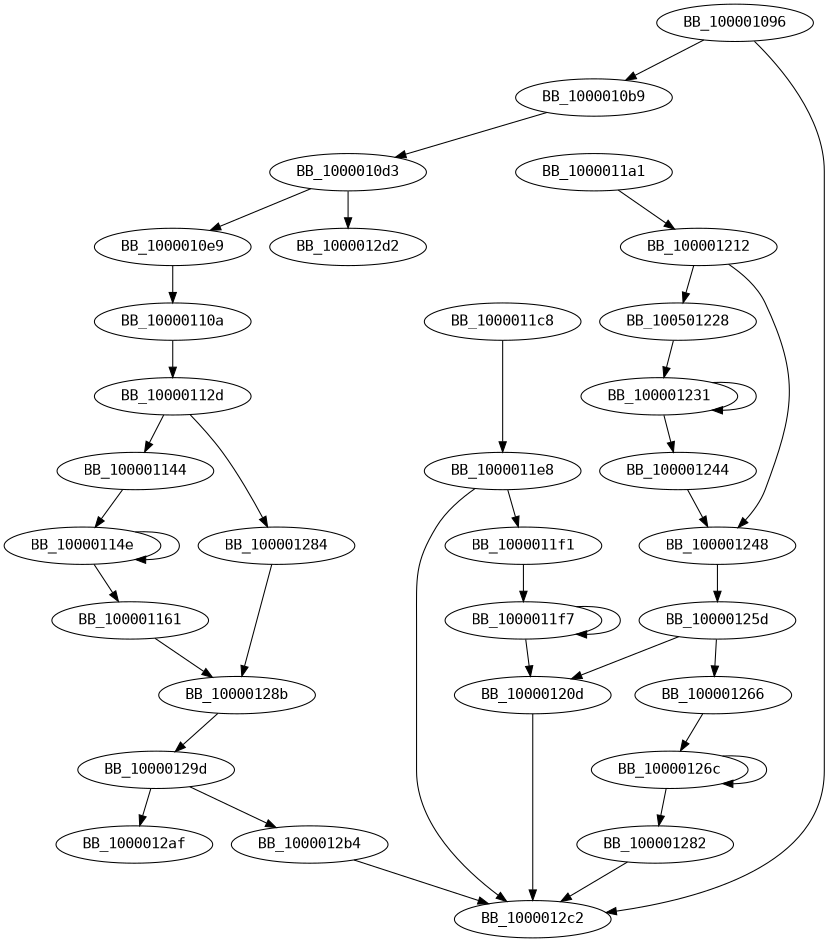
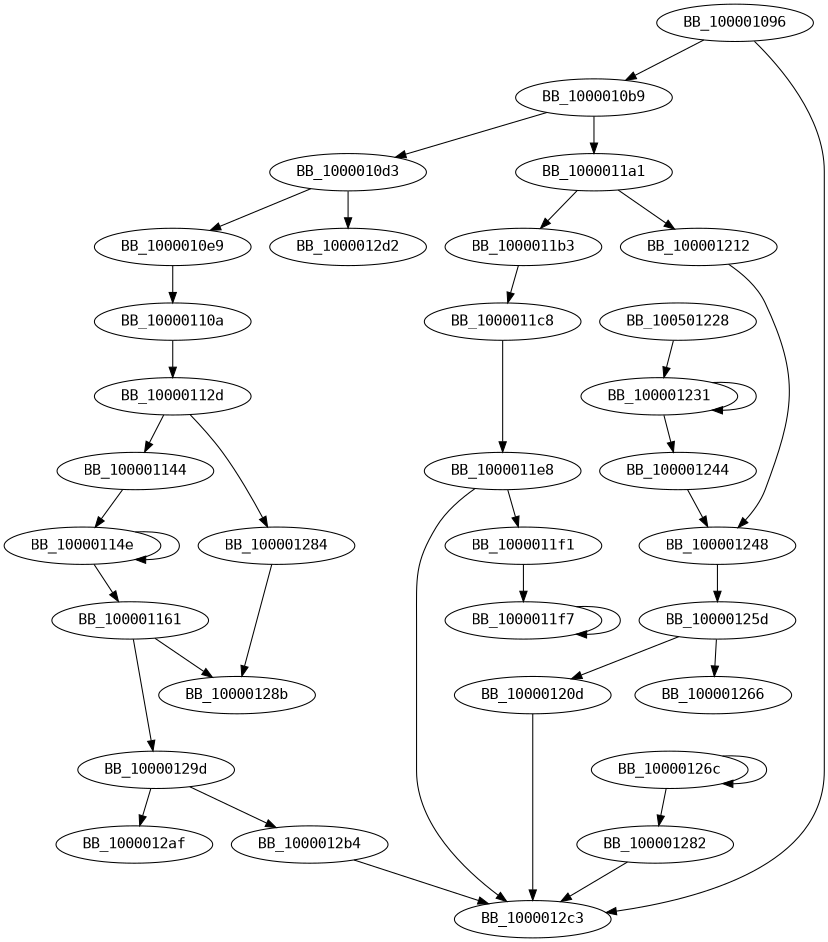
  digraph {
    fontname="DejaVu Sans Mono"
    node [fontname="DejaVu Sans Mono"]
    edge [fontname="DejaVu Sans Mono"]
    BB_100001096
    BB_1000010b9
-   BB_1000012c3 [label=BB_1000012c2]
+   BB_1000012c3
    BB_1000010d3
    BB_1000011a1
    BB_1000010e9
    BB_1000012d2
+   BB_1000011b3
    BB_100001212
    BB_10000110a
    BB_1000011c8
    n12 [label=BB_100501228]
    BB_100001248
    BB_10000112d
    BB_100001144
    BB_100001284
    BB_10000114e
    BB_10000128b
    BB_100001161
    BB_10000129d
    BB_1000012af
    BB_1000012b4
    BB_1000011e8
    BB_100001231
    BB_10000125d
    BB_1000011f1
    BB_1000011f7
    BB_10000120d
    BB_100001244
    BB_100001266
    BB_10000126c
    BB_100001282
    BB_100001096 -> BB_1000010b9
    BB_100001096 -> BB_1000012c3
    BB_1000010b9 -> BB_1000010d3
+   BB_1000010b9 -> BB_1000011a1
    BB_1000010d3 -> BB_1000010e9
    BB_1000010d3 -> BB_1000012d2
+   BB_1000011a1 -> BB_1000011b3
    BB_1000011a1 -> BB_100001212
    BB_1000010e9 -> BB_10000110a
-   BB_100001212 -> n12
+   BB_1000011b3 -> BB_1000011c8
    BB_100001212 -> BB_100001248
    BB_10000110a -> BB_10000112d
    BB_1000011c8 -> BB_1000011e8
    n12 -> BB_100001231
    BB_100001248 -> BB_10000125d
    BB_10000112d -> BB_100001144
    BB_10000112d -> BB_100001284
    BB_100001144 -> BB_10000114e
    BB_100001284 -> BB_10000128b
    BB_10000114e -> BB_10000114e
    BB_10000114e -> BB_100001161
-   BB_10000128b -> BB_10000129d
+   BB_100001161 -> BB_10000129d
    BB_100001161 -> BB_10000128b
    BB_10000129d -> BB_1000012af
    BB_10000129d -> BB_1000012b4
    BB_1000012b4 -> BB_1000012c3
    BB_1000011e8 -> BB_1000012c3
    BB_1000011e8 -> BB_1000011f1
    BB_100001231 -> BB_100001231
    BB_100001231 -> BB_100001244
    BB_10000125d -> BB_10000120d
    BB_10000125d -> BB_100001266
    BB_1000011f1 -> BB_1000011f7
    BB_1000011f7 -> BB_1000011f7
-   BB_1000011f7 -> BB_10000120d
    BB_10000120d -> BB_1000012c3
    BB_100001244 -> BB_100001248
-   BB_100001266 -> BB_10000126c
    BB_10000126c -> BB_10000126c
    BB_10000126c -> BB_100001282
    BB_100001282 -> BB_1000012c3
  }
